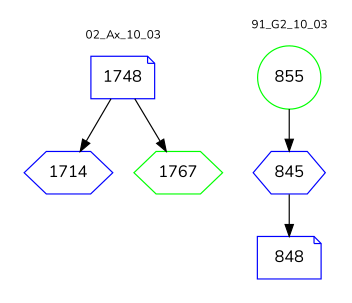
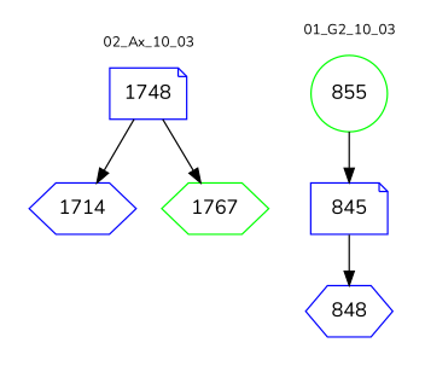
  digraph {
    fontname=Nunito
    node [color=blue fontname=Nunito shape=note]
    edge [color=black fontname=Nunito style=solid]
    n1 [label=1748]
    n2 [label=1714 shape=hexagon]
    n3 [color=green label=1767 shape=hexagon]
-   n4 [label=845 shape=hexagon]
-   n5 [label=848]
+   n4 [label=845]
+   n5 [label=848 shape=hexagon]
    n6 [color=green label=855 shape=circle]
    subgraph cluster_1 {
      color=white
      fontsize=10
      label="02_Ax_10_03"
      n1
      n2
      n3
    }
    subgraph cluster_2 {
      color=white
      fontsize=10
-     label="91_G2_10_03"
+     label="01_G2_10_03"
      n4
      n5
      n6
    }
    n1 -> n2
    n1 -> n3
    n4 -> n5
    n6 -> n4
  }
